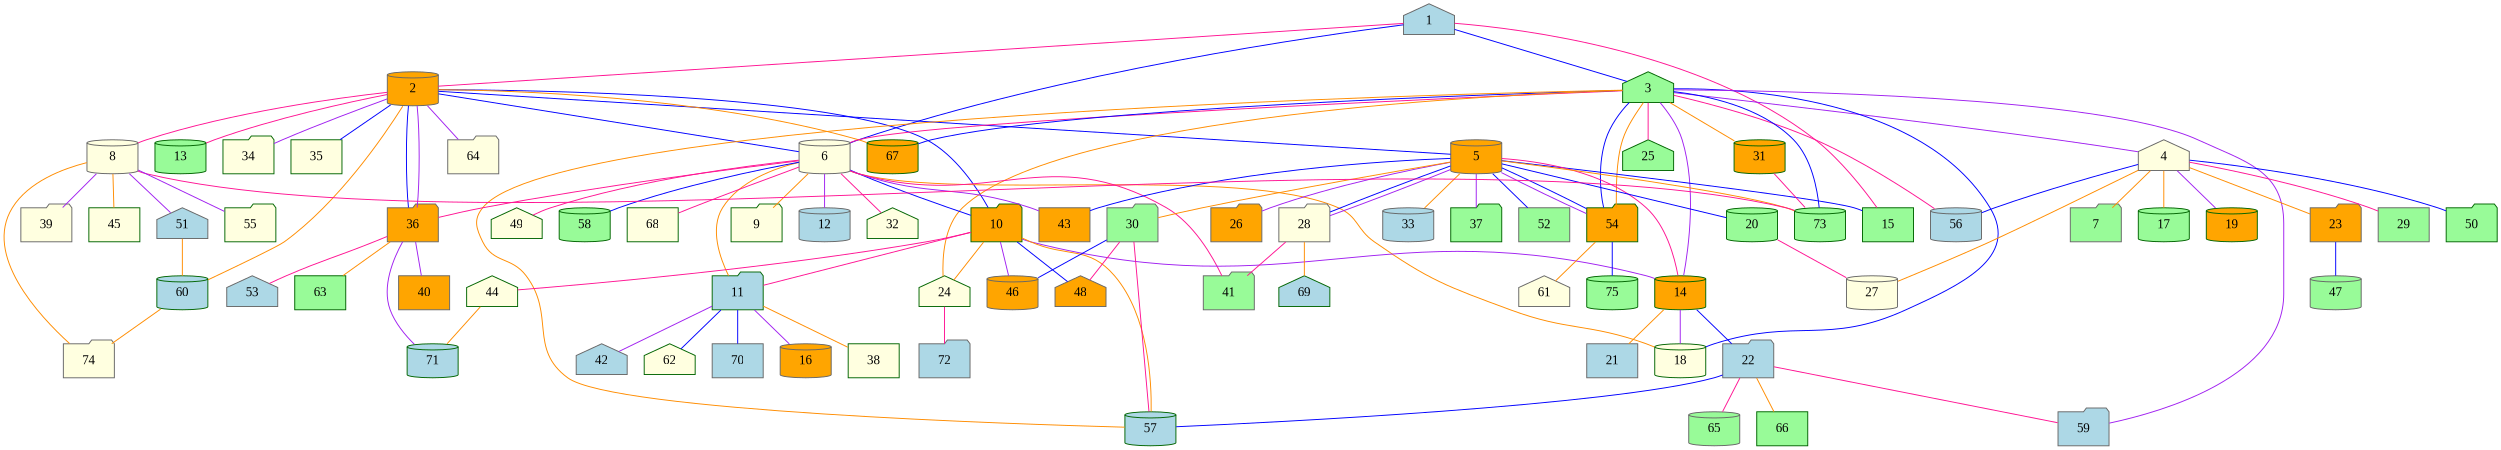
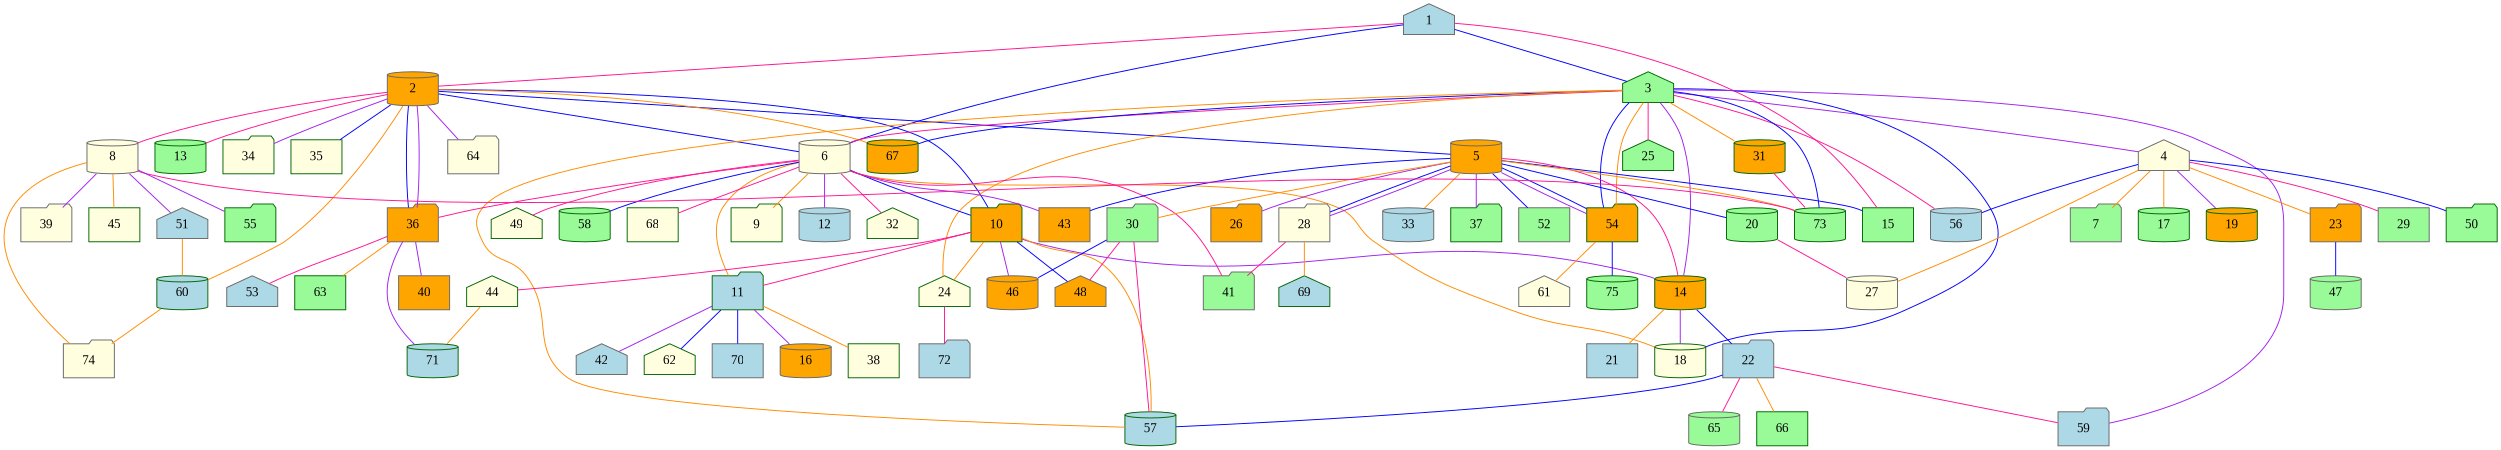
  graph {
    fontname="Liberation Serif"
    node [color=gray40 fillcolor=lightyellow fontname="Liberation Serif" shape=cylinder style=filled]
    edge [color=blue fontname="Liberation Serif"]
    1 [fillcolor=lightblue shape=house]
    2 [fillcolor=orange]
    3 [color=darkgreen fillcolor=palegreen shape=house]
    6
    15 [color=darkgreen fillcolor=palegreen shape=box]
    5 [fillcolor=orange]
    8
    10 [color=darkgreen fillcolor=orange shape=folder]
    13 [color=darkgreen fillcolor=palegreen]
    34 [color=darkgreen shape=folder]
    35 [color=darkgreen shape=box]
    36 [fillcolor=orange shape=folder]
    60 [color=darkgreen fillcolor=lightblue]
    64 [shape=folder]
    67 [color=darkgreen fillcolor=orange]
    4 [shape=house]
    14 [color=darkgreen fillcolor=orange]
    18 [color=darkgreen]
    24 [color=darkgreen shape=house]
    25 [color=darkgreen fillcolor=palegreen shape=house]
    31 [color=darkgreen fillcolor=orange]
    54 [color=darkgreen fillcolor=orange shape=folder]
    56 [fillcolor=lightblue]
    57 [color=darkgreen fillcolor=lightblue]
    59 [fillcolor=lightblue shape=folder]
    73 [color=darkgreen fillcolor=palegreen]
    43 [fillcolor=orange shape=box]
    9 [color=darkgreen shape=folder]
    11 [color=darkgreen fillcolor=lightblue shape=folder]
    12 [fillcolor=lightblue]
    32 [color=darkgreen shape=house]
    41 [fillcolor=palegreen shape=folder]
    49 [color=darkgreen shape=house]
    58 [color=darkgreen fillcolor=palegreen]
    68 [color=darkgreen shape=box]
    20 [color=darkgreen fillcolor=palegreen]
    26 [fillcolor=orange shape=folder]
    28 [shape=folder]
    30 [fillcolor=palegreen shape=folder]
    33 [fillcolor=lightblue]
    37 [color=darkgreen fillcolor=palegreen shape=folder]
    52 [fillcolor=palegreen shape=box]
    39 [shape=folder]
    45 [color=darkgreen shape=box]
    51 [fillcolor=lightblue shape=house]
-   55 [color=darkgreen shape=folder]
+   55 [color=darkgreen fillcolor=palegreen shape=folder]
    74 [shape=folder]
    44 [color=darkgreen shape=house]
    46 [fillcolor=orange]
    48 [fillcolor=orange shape=house]
    40 [fillcolor=orange shape=box]
    53 [fillcolor=lightblue shape=house]
    63 [color=darkgreen fillcolor=palegreen shape=box]
    71 [color=darkgreen fillcolor=lightblue]
    7 [fillcolor=palegreen shape=folder]
    17 [color=darkgreen fillcolor=palegreen]
    19 [color=darkgreen fillcolor=orange]
    23 [fillcolor=orange shape=folder]
    27
    29 [fillcolor=palegreen shape=box]
    50 [color=darkgreen fillcolor=palegreen shape=folder]
    21 [fillcolor=lightblue shape=box]
    22 [fillcolor=lightblue shape=folder]
    72 [fillcolor=lightblue shape=folder]
    61 [shape=house]
    75 [color=darkgreen fillcolor=palegreen]
    47 [fillcolor=palegreen]
    69 [color=darkgreen fillcolor=lightblue shape=house]
    16 [fillcolor=orange]
    38 [color=darkgreen shape=box]
    42 [fillcolor=lightblue shape=house]
    62 [color=darkgreen shape=house]
    70 [fillcolor=lightblue shape=box]
    65 [fillcolor=palegreen]
    66 [color=darkgreen fillcolor=palegreen shape=box]
    1 -- 2 [color=deeppink]
    1 -- 3
    1 -- 6
    1 -- 15 [color=deeppink]
    2 -- 6
    2 -- 5
    2 -- 8 [color=deeppink]
    2 -- 10
    2 -- 13 [color=deeppink]
    2 -- 34 [color=purple]
    2 -- 35
    2 -- 36
    2 -- 36 [color=purple]
    2 -- 60 [color=darkorange]
    2 -- 64 [color=purple]
    2 -- 67 [color=darkorange]
    3 -- 6 [color=deeppink]
    3 -- 67
    3 -- 4 [color=purple]
    3 -- 14 [color=purple]
    3 -- 18
    3 -- 24 [color=darkorange]
    3 -- 25 [color=deeppink]
    3 -- 31 [color=darkorange]
    3 -- 54
    3 -- 54 [color=darkorange]
    3 -- 56 [color=deeppink]
    3 -- 57 [color=darkorange]
    3 -- 59 [color=purple]
    3 -- 73
    6 -- 10
    6 -- 36 [color=deeppink]
    6 -- 18 [color=darkorange]
    6 -- 43 [color=purple]
    6 -- 9 [color=darkorange]
    6 -- 11 [color=darkorange]
    6 -- 12 [color=purple]
    6 -- 32 [color=deeppink]
    6 -- 41 [color=deeppink]
    6 -- 49 [color=deeppink]
    6 -- 58
    6 -- 68 [color=deeppink]
    5 -- 15
    5 -- 14 [color=deeppink]
    5 -- 54 [color=purple]
    5 -- 54
    5 -- 73 [color=darkorange]
    5 -- 43
    5 -- 20
    5 -- 26 [color=purple]
    5 -- 28
    5 -- 28 [color=purple]
    5 -- 30 [color=darkorange]
    5 -- 33 [color=darkorange]
    5 -- 37 [color=purple]
    5 -- 52
    8 -- 73 [color=deeppink]
    8 -- 39 [color=purple]
    8 -- 45 [color=darkorange]
    8 -- 51 [color=purple]
    8 -- 55 [color=purple]
    8 -- 74 [color=darkorange]
    10 -- 14 [color=purple]
    10 -- 24 [color=darkorange]
    10 -- 57 [color=darkorange]
    10 -- 11 [color=deeppink]
    10 -- 44 [color=deeppink]
    10 -- 46 [color=purple]
    10 -- 48
    36 -- 40 [color=purple]
    36 -- 53 [color=deeppink]
    36 -- 63 [color=darkorange]
    36 -- 71 [color=purple]
    60 -- 74 [color=darkorange]
    4 -- 56
    4 -- 7 [color=darkorange]
    4 -- 17 [color=darkorange]
    4 -- 19 [color=purple]
    4 -- 23 [color=darkorange]
    4 -- 27 [color=darkorange]
    4 -- 29 [color=deeppink]
    4 -- 50
    14 -- 18 [color=purple]
    14 -- 21 [color=darkorange]
    14 -- 22
    24 -- 72 [color=deeppink]
    31 -- 73 [color=deeppink]
    54 -- 61 [color=darkorange]
    54 -- 75
    11 -- 16 [color=purple]
    11 -- 38 [color=darkorange]
    11 -- 42 [color=purple]
    11 -- 62
    11 -- 70
    20 -- 27 [color=deeppink]
    28 -- 41 [color=deeppink]
    28 -- 69 [color=darkorange]
    30 -- 57 [color=deeppink]
    30 -- 46
    30 -- 48 [color=deeppink]
    51 -- 60 [color=darkorange]
    44 -- 71 [color=darkorange]
    23 -- 47
    22 -- 57
    22 -- 59 [color=deeppink]
    22 -- 65 [color=deeppink]
    22 -- 66 [color=darkorange]
  }
